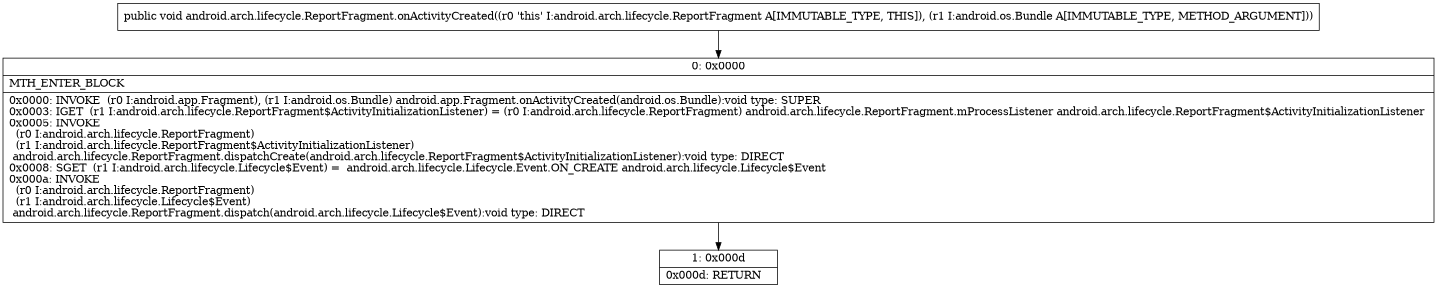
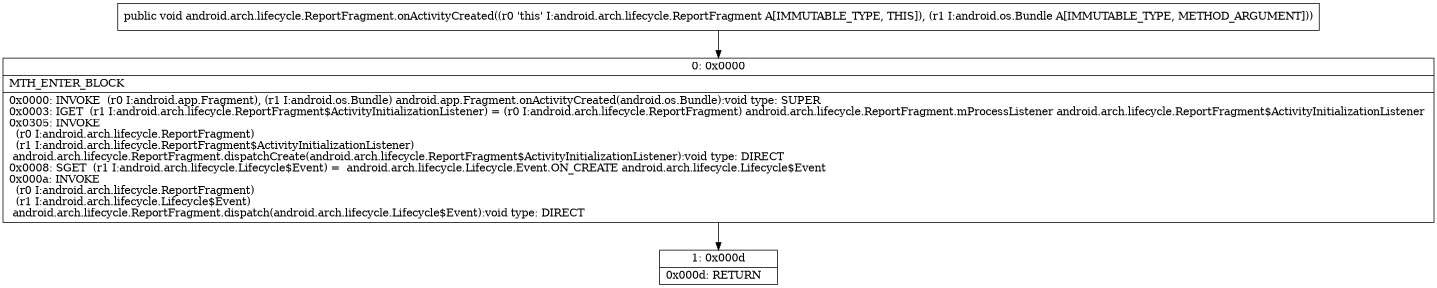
  digraph {
    node [shape=record]
-   n1 [label="{0\:\ 0x0000|MTH_ENTER_BLOCK\l|0x0000: INVOKE  (r0 I:android.app.Fragment), (r1 I:android.os.Bundle) android.app.Fragment.onActivityCreated(android.os.Bundle):void type: SUPER \l0x0003: IGET  (r1 I:android.arch.lifecycle.ReportFragment$ActivityInitializationListener) = (r0 I:android.arch.lifecycle.ReportFragment) android.arch.lifecycle.ReportFragment.mProcessListener android.arch.lifecycle.ReportFragment$ActivityInitializationListener \l0x0005: INVOKE  \l  (r0 I:android.arch.lifecycle.ReportFragment)\l  (r1 I:android.arch.lifecycle.ReportFragment$ActivityInitializationListener)\l android.arch.lifecycle.ReportFragment.dispatchCreate(android.arch.lifecycle.ReportFragment$ActivityInitializationListener):void type: DIRECT \l0x0008: SGET  (r1 I:android.arch.lifecycle.Lifecycle$Event) =  android.arch.lifecycle.Lifecycle.Event.ON_CREATE android.arch.lifecycle.Lifecycle$Event \l0x000a: INVOKE  \l  (r0 I:android.arch.lifecycle.ReportFragment)\l  (r1 I:android.arch.lifecycle.Lifecycle$Event)\l android.arch.lifecycle.ReportFragment.dispatch(android.arch.lifecycle.Lifecycle$Event):void type: DIRECT \l}"]
+   n1 [label="{0\:\ 0x0000|MTH_ENTER_BLOCK\l|0x0000: INVOKE  (r0 I:android.app.Fragment), (r1 I:android.os.Bundle) android.app.Fragment.onActivityCreated(android.os.Bundle):void type: SUPER \l0x0003: IGET  (r1 I:android.arch.lifecycle.ReportFragment$ActivityInitializationListener) = (r0 I:android.arch.lifecycle.ReportFragment) android.arch.lifecycle.ReportFragment.mProcessListener android.arch.lifecycle.ReportFragment$ActivityInitializationListener \l0x0305: INVOKE  \l  (r0 I:android.arch.lifecycle.ReportFragment)\l  (r1 I:android.arch.lifecycle.ReportFragment$ActivityInitializationListener)\l android.arch.lifecycle.ReportFragment.dispatchCreate(android.arch.lifecycle.ReportFragment$ActivityInitializationListener):void type: DIRECT \l0x0008: SGET  (r1 I:android.arch.lifecycle.Lifecycle$Event) =  android.arch.lifecycle.Lifecycle.Event.ON_CREATE android.arch.lifecycle.Lifecycle$Event \l0x000a: INVOKE  \l  (r0 I:android.arch.lifecycle.ReportFragment)\l  (r1 I:android.arch.lifecycle.Lifecycle$Event)\l android.arch.lifecycle.ReportFragment.dispatch(android.arch.lifecycle.Lifecycle$Event):void type: DIRECT \l}"]
    n2 [label="{1\:\ 0x000d|0x000d: RETURN   \l}"]
    n3 [label="{public void android.arch.lifecycle.ReportFragment.onActivityCreated((r0 'this' I:android.arch.lifecycle.ReportFragment A[IMMUTABLE_TYPE, THIS]), (r1 I:android.os.Bundle A[IMMUTABLE_TYPE, METHOD_ARGUMENT])) }"]
    n1 -> n2
    n3 -> n1
  }
